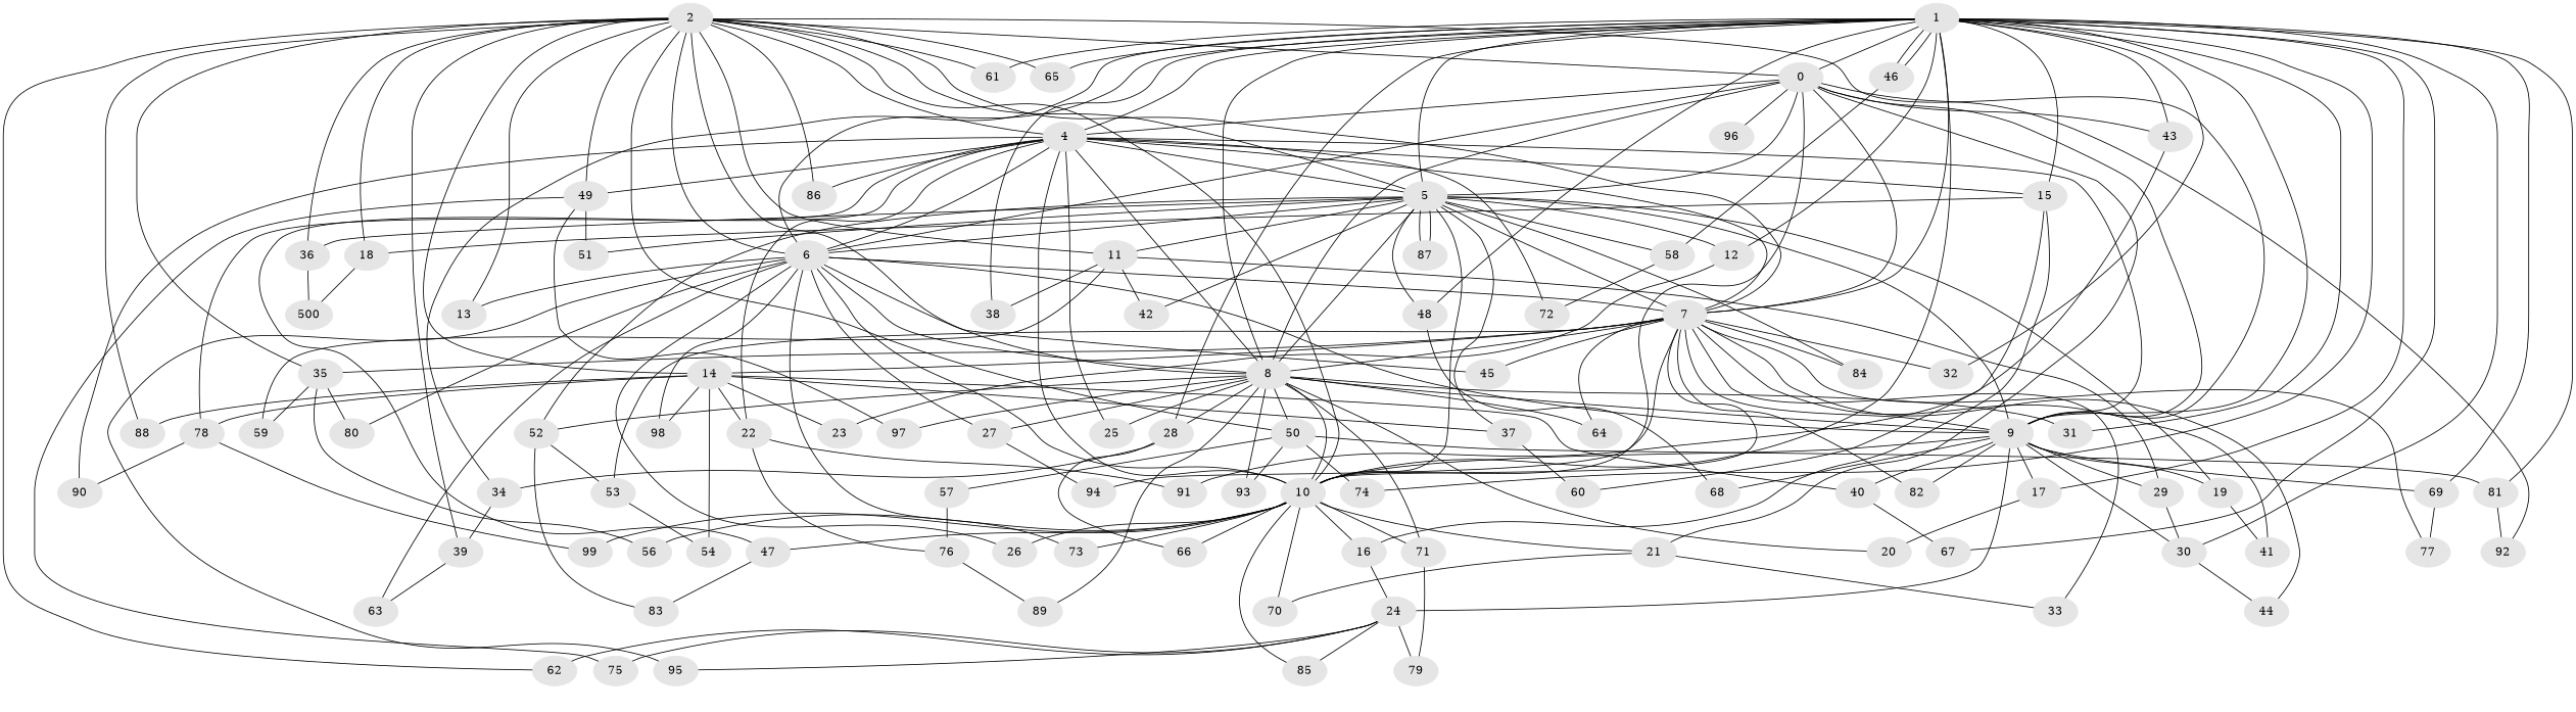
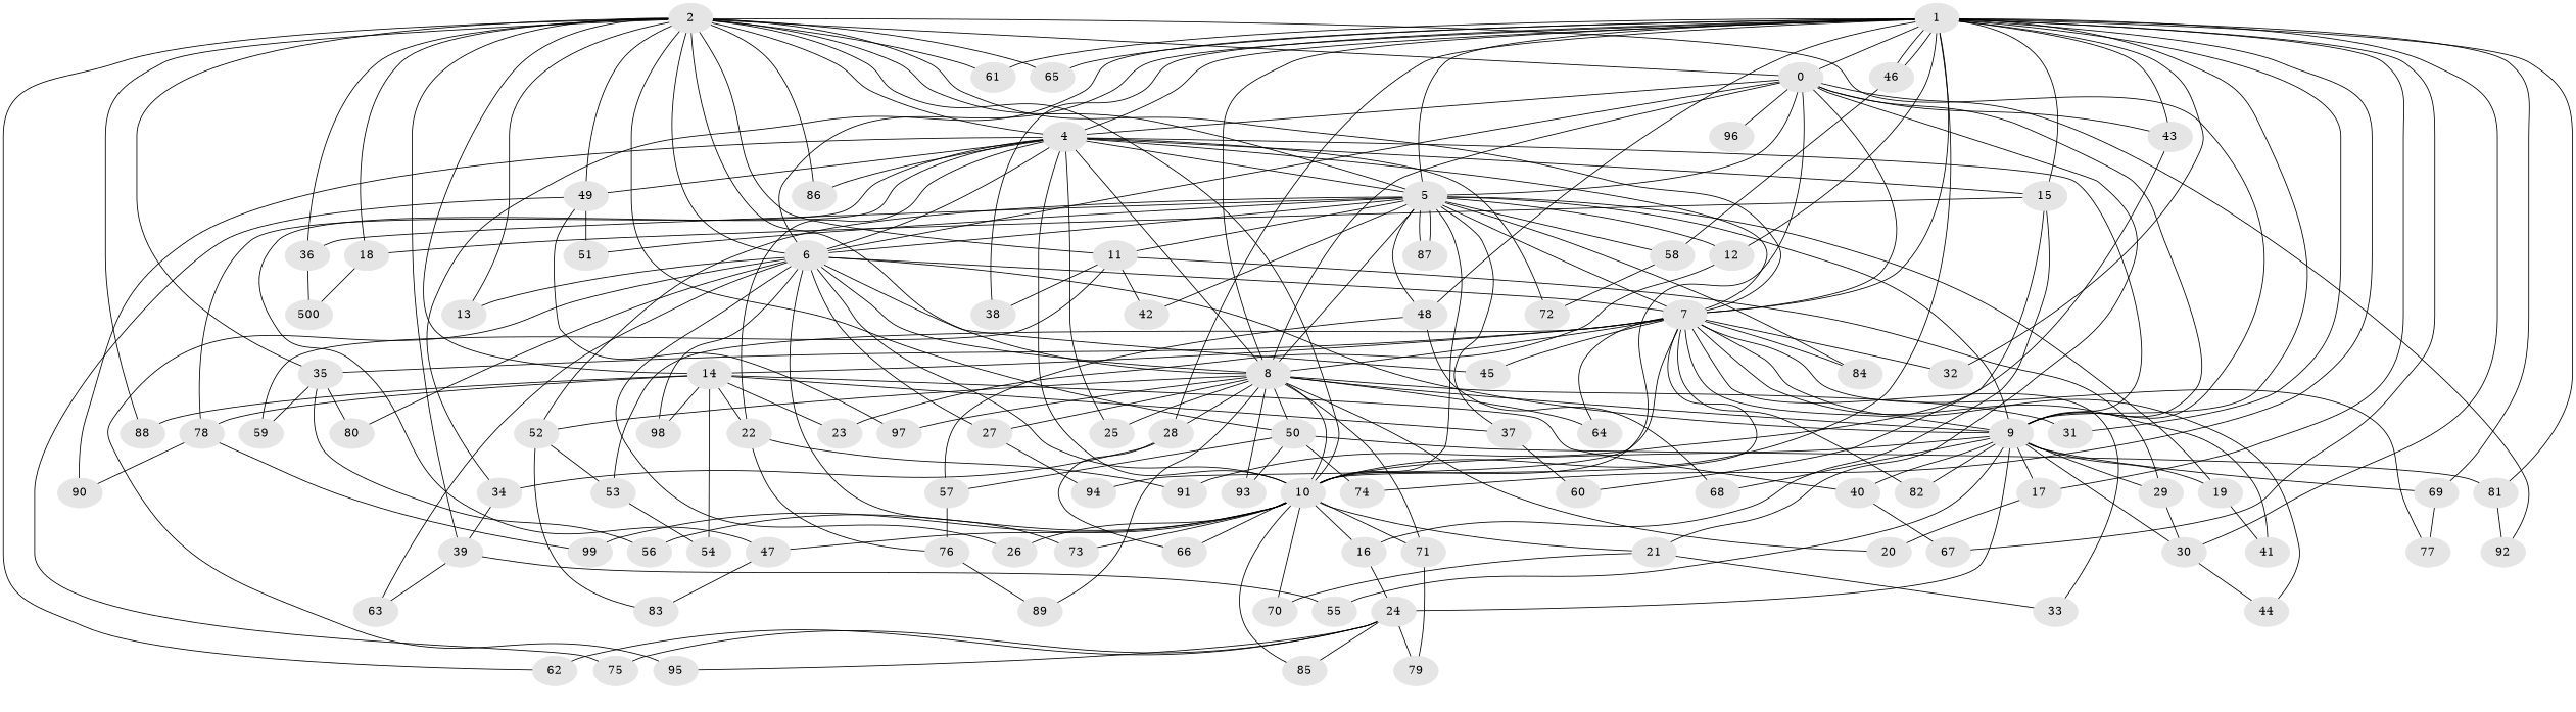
  graph {
    node [color=gray90 style=filled]
    n1 [label=0]
    1
    4
    5
    6
    7
    8
    9
    10
    12
    15
    17
    28
    30
    31
    32
    34
    38
    43
    46
    48
    61
    65
    67
    69
    74
    81
    2
    11
    13
    14
    18
    35
    36
    39
    49
    50
    62
    86
    88
    21
    92
    96
    22
    25
    47
    72
    78
    90
    19
    37
    42
    51
    52
    58
    84
    87
    26
    27
    45
    63
    73
    80
    95
    98
    33
    41
    44
    53
    64
    77
    82
    94
    20
    71
    89
    93
    97
    24
    29
    40
+   55
    68
    16
    56
    66
    70
    85
    99
    23
    60
    91
    57
    59
    54
    n96 [label=500]
    75
    76
    83
    79
    n1 -- 4
    n1 -- 5
    n1 -- 6
    n1 -- 7
    n1 -- 8
    n1 -- 9
    n1 -- 10
    n1 -- 43
    n1 -- 21
    n1 -- 92
    n1 -- 96
    1 -- n1
    1 -- 4
    1 -- 5
    1 -- 6
    1 -- 7
    1 -- 8
    1 -- 9
    1 -- 10
    1 -- 12
    1 -- 15
    1 -- 17
    1 -- 28
    1 -- 30
    1 -- 31
    1 -- 32
    1 -- 34
    1 -- 38
    1 -- 43
    1 -- 46
    1 -- 46
    1 -- 48
    1 -- 61
    1 -- 65
    1 -- 67
    1 -- 69
    1 -- 74
    1 -- 81
    4 -- 5
    4 -- 6
    4 -- 7
    4 -- 8
    4 -- 9
    4 -- 10
    4 -- 15
    4 -- 49
    4 -- 86
    4 -- 22
    4 -- 25
    4 -- 47
    4 -- 72
    4 -- 78
    4 -- 90
    5 -- 6
    5 -- 7
    5 -- 8
    5 -- 9
    5 -- 10
    5 -- 12
    5 -- 48
    5 -- 11
    5 -- 36
    5 -- 19
    5 -- 37
    5 -- 42
    5 -- 51
    5 -- 52
    5 -- 58
    5 -- 84
    5 -- 87
    5 -- 87
    6 -- 7
    6 -- 8
    6 -- 9
    6 -- 10
    6 -- 13
    6 -- 26
    6 -- 27
    6 -- 45
    6 -- 63
    6 -- 73
    6 -- 80
    6 -- 95
    6 -- 98
    7 -- 8
    7 -- 9
    7 -- 10
    7 -- 32
    7 -- 14
    7 -- 35
    7 -- 84
    7 -- 45
    7 -- 33
    7 -- 41
    7 -- 44
    7 -- 53
    7 -- 64
    7 -- 77
    7 -- 82
    7 -- 94
    8 -- 9
    8 -- 10
    8 -- 28
    8 -- 31
    8 -- 50
    8 -- 25
    8 -- 52
    8 -- 27
    8 -- 64
    8 -- 20
    8 -- 71
    8 -- 89
    8 -- 93
    8 -- 97
    9 -- 10
    9 -- 17
    9 -- 30
    9 -- 69
    9 -- 19
    9 -- 82
    9 -- 24
    9 -- 29
    9 -- 40
+   9 -- 55
    9 -- 68
    10 -- 21
    10 -- 47
    10 -- 26
    10 -- 73
    10 -- 71
    10 -- 16
    10 -- 56
    10 -- 66
    10 -- 70
    10 -- 85
    10 -- 99
    12 -- 23
    15 -- 18
    15 -- 16
    15 -- 60
    17 -- 20
    28 -- 34
    28 -- 66
    30 -- 44
    34 -- 39
    43 -- 91
    46 -- 58
    48 -- 68
+   48 -- 57
    69 -- 77
    81 -- 92
    2 -- n1
    2 -- 4
    2 -- 5
    2 -- 6
    2 -- 7
    2 -- 8
    2 -- 9
    2 -- 10
    2 -- 61
    2 -- 65
    2 -- 11
    2 -- 13
    2 -- 14
    2 -- 18
    2 -- 35
    2 -- 36
    2 -- 39
    2 -- 49
    2 -- 50
    2 -- 62
    2 -- 86
    2 -- 88
    11 -- 38
    11 -- 42
    11 -- 29
    11 -- 59
    14 -- 88
    14 -- 22
    14 -- 78
    14 -- 37
    14 -- 98
    14 -- 40
    14 -- 23
    14 -- 54
    18 -- n96
    35 -- 80
    35 -- 56
    35 -- 59
    36 -- n96
    39 -- 63
+   39 -- 55
    49 -- 51
    49 -- 97
    49 -- 75
    50 -- 74
    50 -- 81
    50 -- 93
    50 -- 57
    21 -- 33
    21 -- 70
    22 -- 91
    22 -- 76
    47 -- 83
    78 -- 90
    78 -- 99
    19 -- 41
    37 -- 60
    52 -- 53
    52 -- 83
    58 -- 72
    27 -- 94
    53 -- 54
    71 -- 79
    24 -- 62
    24 -- 95
    24 -- 85
    24 -- 75
    24 -- 79
    29 -- 30
    40 -- 67
    16 -- 24
    57 -- 76
    76 -- 89
  }
